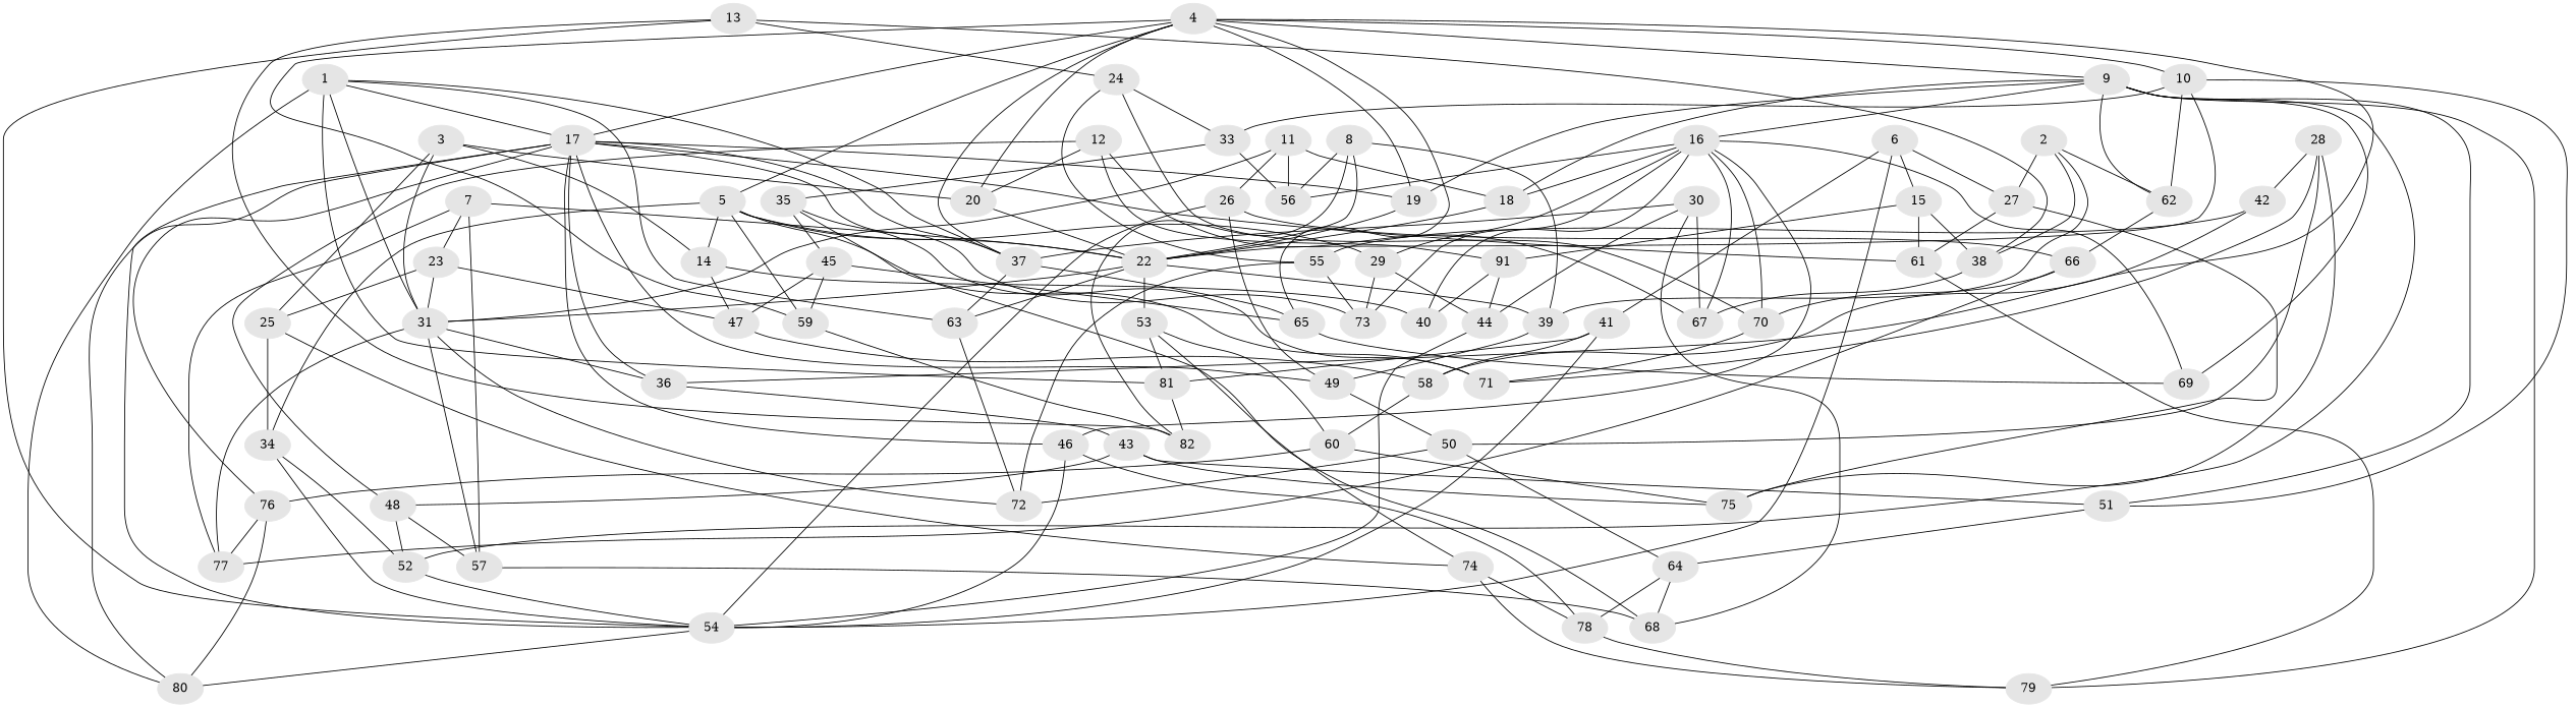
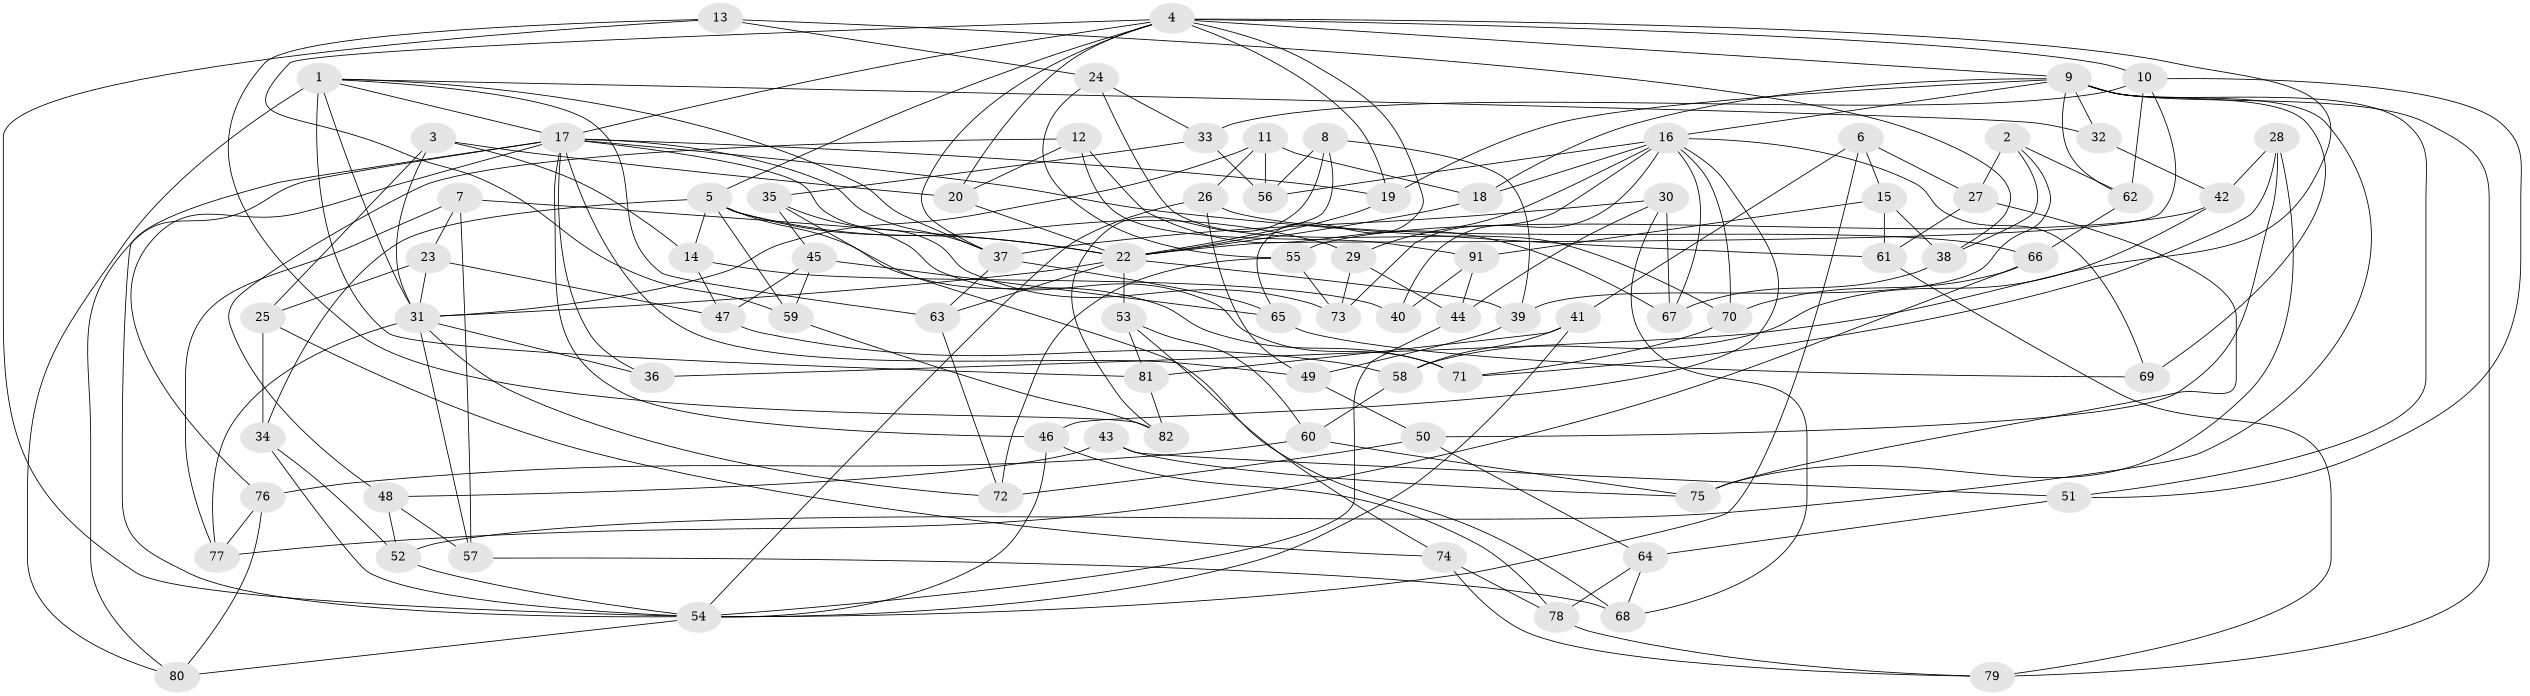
  graph {
    node [color=gray90 style=filled]
    edge [weight=1.0]
    1
    17
    31
+   32
    37
    63
    80
    81
    19
    36
    54
    61
    46
    73
    49
    76
    57
    77
    72
    42
    65
    62
    66
    82
    2
    27
    38
    39
    75
    67
    3
    14
    20
    25
    40
    47
    22
    34
    74
    4
    5
    9
    10
    59
    29
    71
    16
    18
    51
    52
    69
    79
    33
    43
    53
    44
    6
    15
    41
    n60 [label=91]
    58
    7
    23
    68
    8
    56
    70
    64
    35
    11
    26
    12
    48
    13
    24
    55
    78
    50
    60
    28
    30
    45
    1 -- 17
    1 -- 31 [weight=4.0]
+   1 -- 32 [weight=2.0]
    1 -- 37
    1 -- 63
    1 -- 80
    1 -- 81
    17 -- 37
    17 -- 80
    17 -- 19
    17 -- 36
    17 -- 54
    17 -- 61
    17 -- 46
    17 -- 73
    17 -- 49
    17 -- 76
    31 -- 36
    31 -- 57
    31 -- 77
    31 -- 72
+   32 -- 42
    37 -- 63
    37 -- 65
    63 -- 72
    81 -- 82
    19 -- 22
-   36 -- 43
    54 -- 80
    61 -- 79
    46 -- 54
    46 -- 78
    49 -- 50
    76 -- 80
    76 -- 77
    57 -- 68
    42 -- 58
    42 -- 55
    65 -- 69
    62 -- 66
    66 -- 77
    66 -- 70
    2 -- 62
    2 -- 27
    2 -- 38
    2 -- 39
    27 -- 61
    27 -- 75
    38 -- 67
    39 -- 49
    3 -- 31
    3 -- 14
    3 -- 20
    3 -- 25
    14 -- 40
    14 -- 47
    20 -- 22
    25 -- 34
    25 -- 74
    47 -- 58
    22 -- 31
    22 -- 63
    22 -- 39
    22 -- 53
    34 -- 54
    34 -- 52
    74 -- 79
    74 -- 78
    4 -- 17
    4 -- 37
    4 -- 19
    4 -- 36
    4 -- 65
    4 -- 20
    4 -- 5
    4 -- 9
    4 -- 10
    4 -- 59
    5 -- 14
    5 -- 22 [weight=2.0]
    5 -- 34
    5 -- 59
    5 -- 29
    5 -- 71
+   9 -- 32
    9 -- 19
    9 -- 62
    9 -- 16 [weight=2.0]
    9 -- 18
    9 -- 51
    9 -- 52
    9 -- 69 [weight=2.0]
    9 -- 79
    10 -- 62
    10 -- 22
    10 -- 51
    10 -- 33
    59 -- 82
    29 -- 73
    29 -- 44
    16 -- 46
    16 -- 73
    16 -- 67
    16 -- 40 [weight=2.0]
    16 -- 29
    16 -- 18
    16 -- 69
    16 -- 56
    16 -- 70
    18 -- 22
    51 -- 64
    52 -- 54
    33 -- 56
    33 -- 35
    43 -- 75
    43 -- 51
    43 -- 48
    53 -- 81
    53 -- 74
    53 -- 60
    44 -- 54
    6 -- 54
    6 -- 27
    6 -- 15
    6 -- 41
    15 -- 61
    15 -- 38
    15 -- n60
    41 -- 81
    41 -- 54
    41 -- 58
    n60 -- 40
    n60 -- 44
    58 -- 60
    7 -- 57
    7 -- 77
    7 -- 22
    7 -- 23
    23 -- 31
    23 -- 25
    23 -- 47
    8 -- 82
    8 -- 39
    8 -- 22
    8 -- 56
    70 -- 71
    64 -- 68
    64 -- 78
    35 -- 71
    35 -- 68
    35 -- 45
    11 -- 31
    11 -- 18
    11 -- 56
    11 -- 26
    26 -- 54
    26 -- 49
    26 -- 66
    12 -- 67
    12 -- 20
    12 -- n60
    12 -- 48
    48 -- 57
    48 -- 52
    13 -- 54
    13 -- 82
    13 -- 38
    13 -- 24
    24 -- 33
    24 -- 70
    24 -- 55
    55 -- 73
    55 -- 72
    78 -- 79
    50 -- 72
    50 -- 64
    60 -- 76
    60 -- 75
    28 -- 42
    28 -- 75
    28 -- 71
    28 -- 50
    30 -- 37
    30 -- 67
    30 -- 44
    30 -- 68
    45 -- 65
    45 -- 47
    45 -- 59
  }
